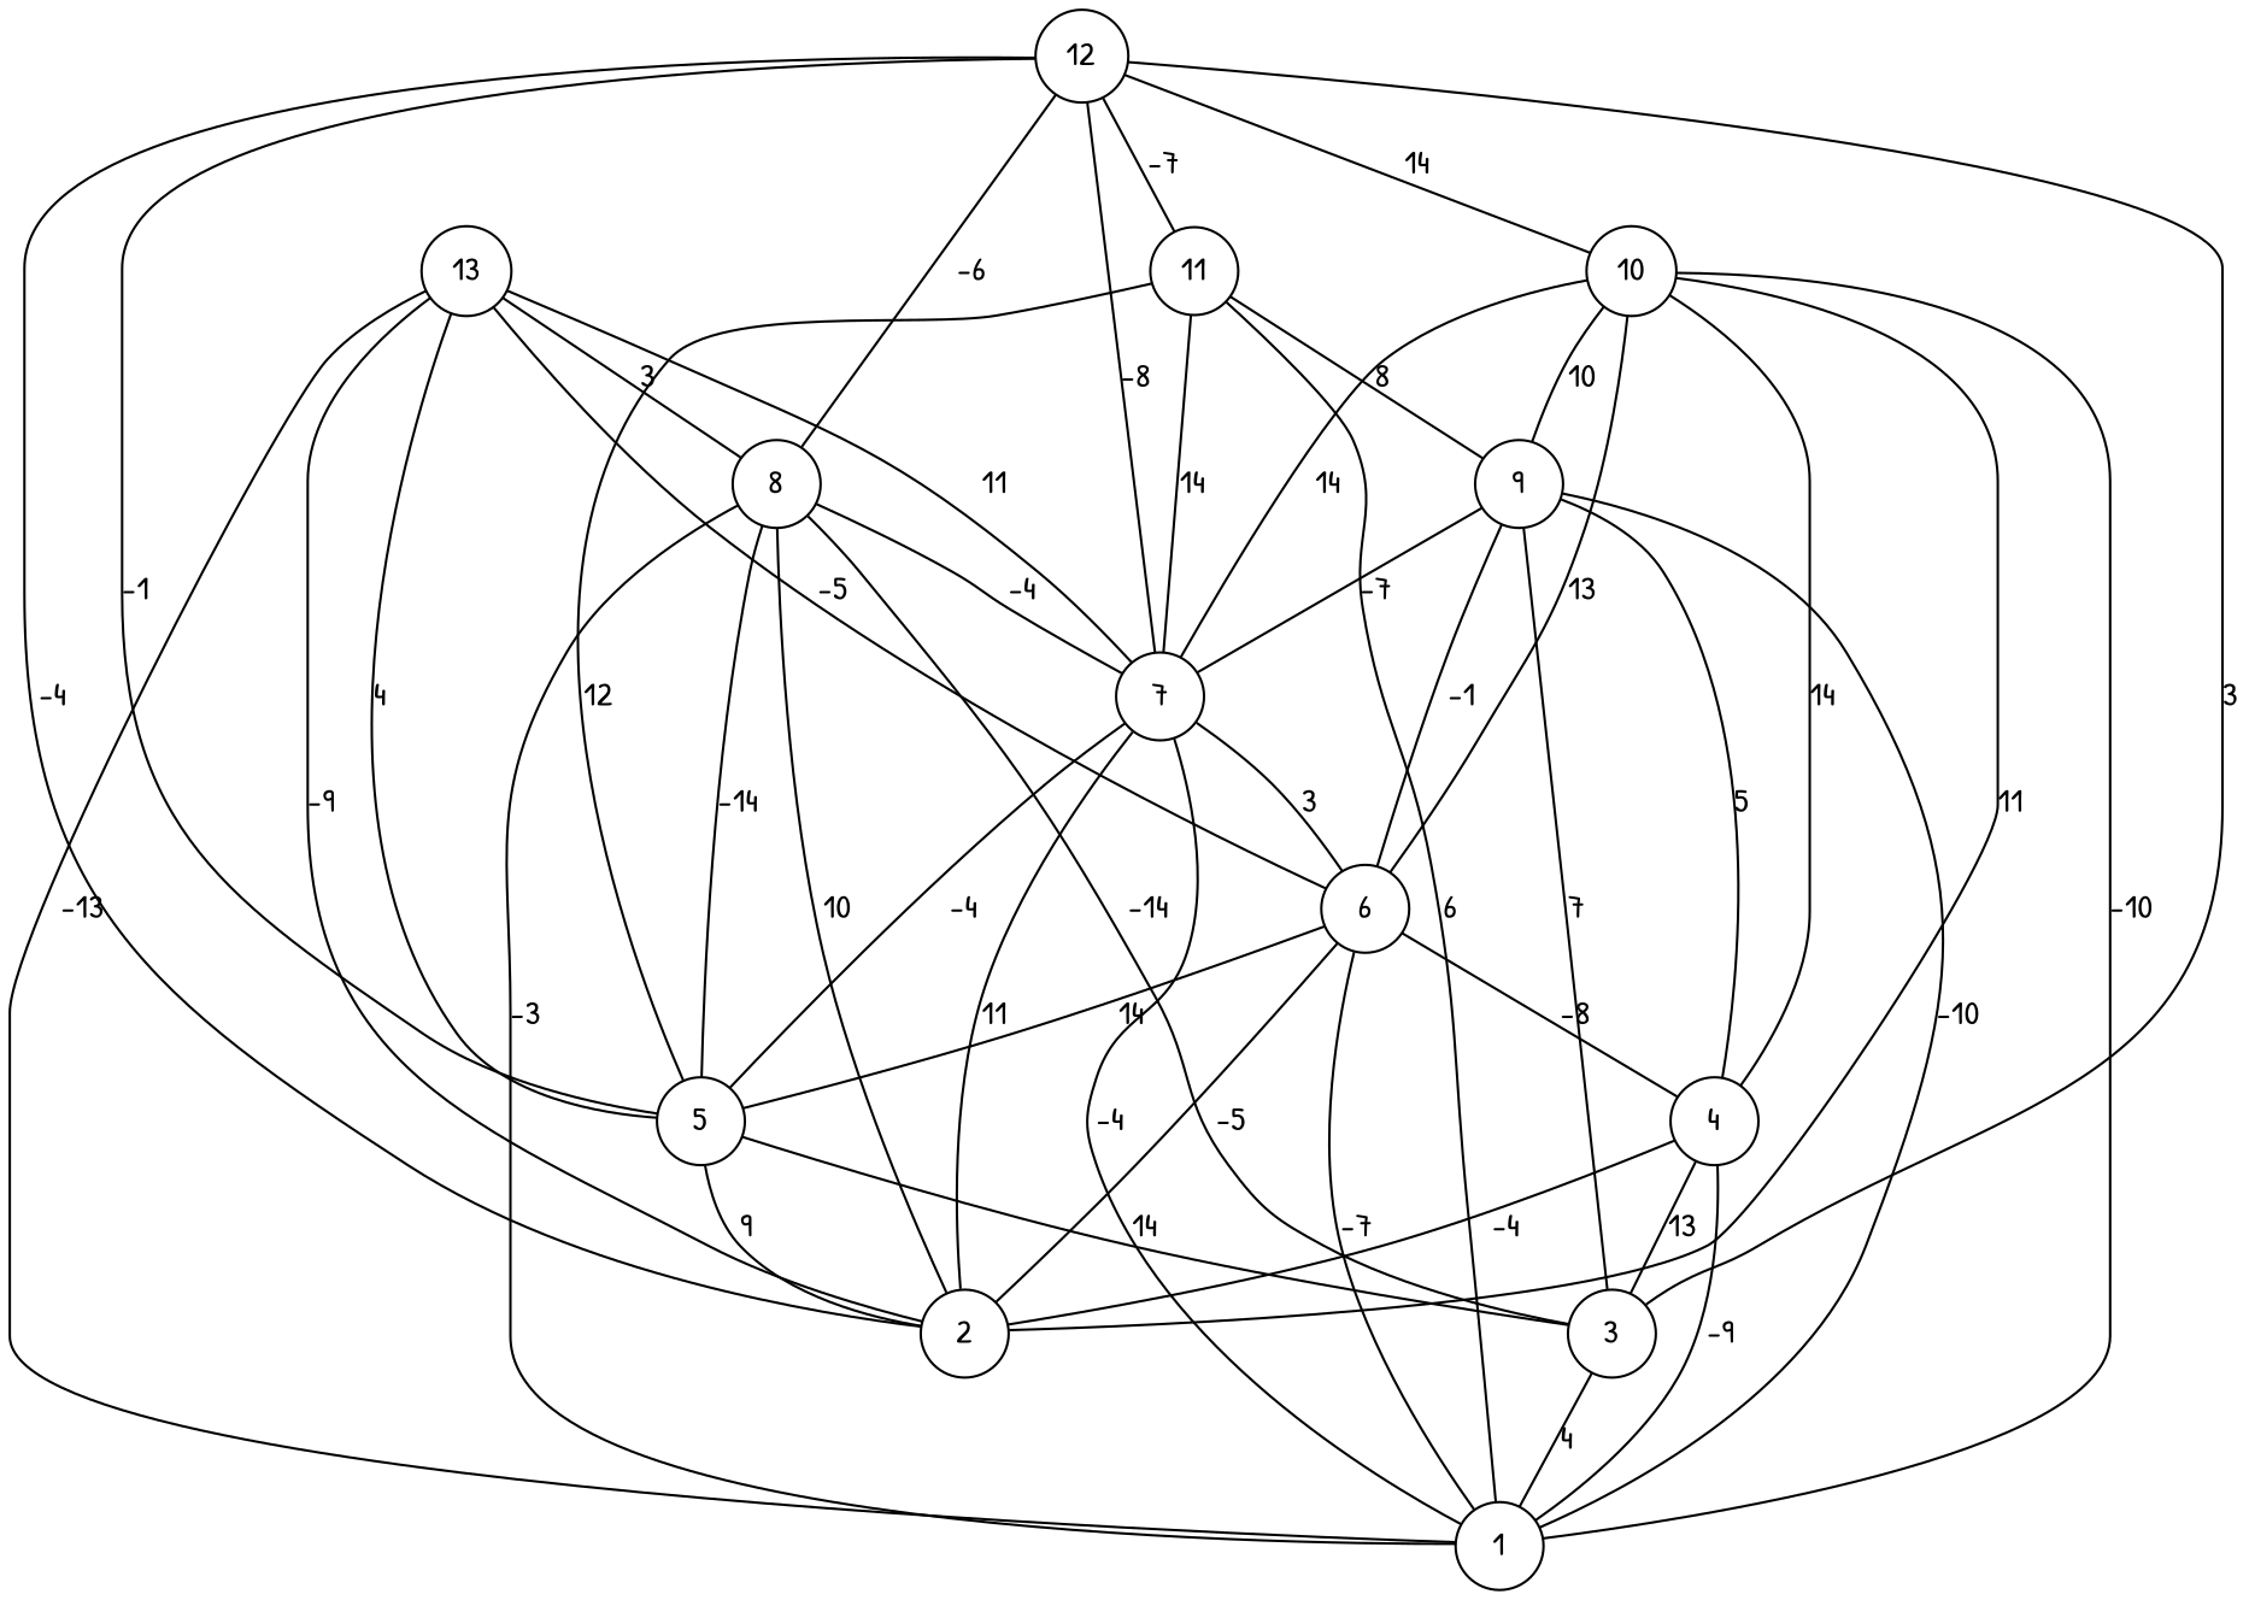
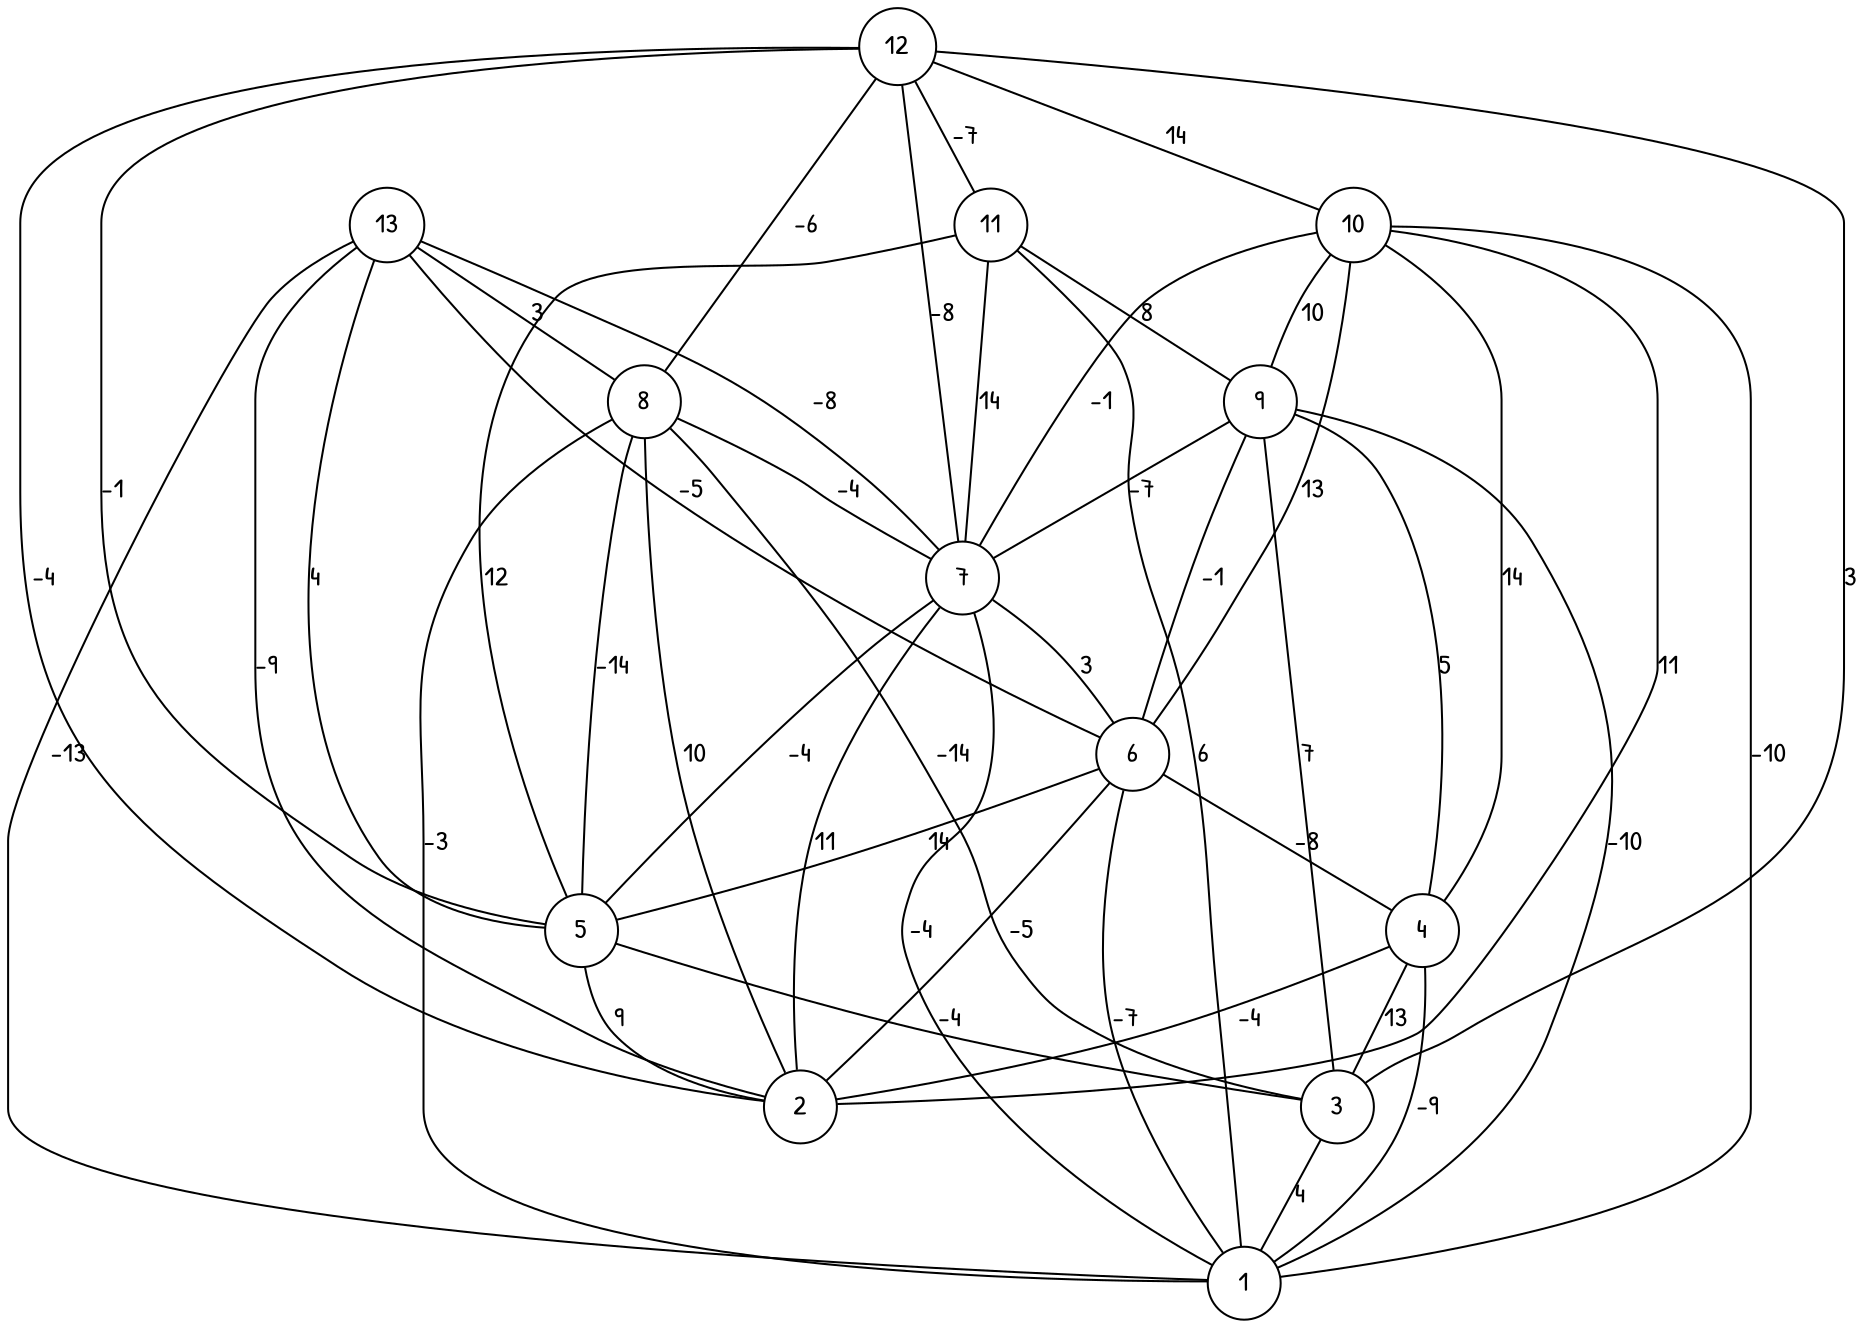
  graph {
    fontname="Patrick Hand"
    node [fontname="Patrick Hand" shape=circle]
    edge [fontname="Patrick Hand"]
    13
    1
    2
    5
    6
    7
    8
    3
    4
    12
    10
    11
    9
    13 -- 1 [label=-13]
    13 -- 2 [label=-9]
    13 -- 5 [label=4]
    13 -- 6 [label=-5]
-   13 -- 7 [label=11]
+   13 -- 7 [label=-8]
    13 -- 8 [label=3]
    5 -- 2 [label=9]
-   5 -- 3 [label=14]
+   5 -- 3 [label=-4]
    6 -- 1 [label=-7]
    6 -- 2 [label=-5]
    6 -- 5 [label=14]
    6 -- 4 [label=-8]
    7 -- 1 [label=-4]
    7 -- 2 [label=11]
    7 -- 5 [label=-4]
    7 -- 6 [label=3]
    8 -- 1 [label=-3]
    8 -- 2 [label=10]
    8 -- 5 [label=-14]
    8 -- 7 [label=-4]
    8 -- 3 [label=-14]
    3 -- 1 [label=4]
    4 -- 1 [label=-9]
    4 -- 2 [label=-4]
    4 -- 3 [label=13]
    12 -- 2 [label=-4]
    12 -- 5 [label=-1]
    12 -- 7 [label=-8]
    12 -- 8 [label=-6]
    12 -- 3 [label=3]
    12 -- 10 [label=14]
    12 -- 11 [label=-7]
    10 -- 1 [label=-10]
    10 -- 2 [label=11]
    10 -- 6 [label=13]
-   10 -- 7 [label=14]
+   10 -- 7 [label=-1]
    10 -- 4 [label=14]
    10 -- 9 [label=10]
    11 -- 1 [label=6]
    11 -- 5 [label=12]
    11 -- 7 [label=14]
    11 -- 9 [label=8]
    9 -- 1 [label=-10]
    9 -- 6 [label=-1]
    9 -- 7 [label=-7]
    9 -- 3 [label=7]
    9 -- 4 [label=5]
  }
